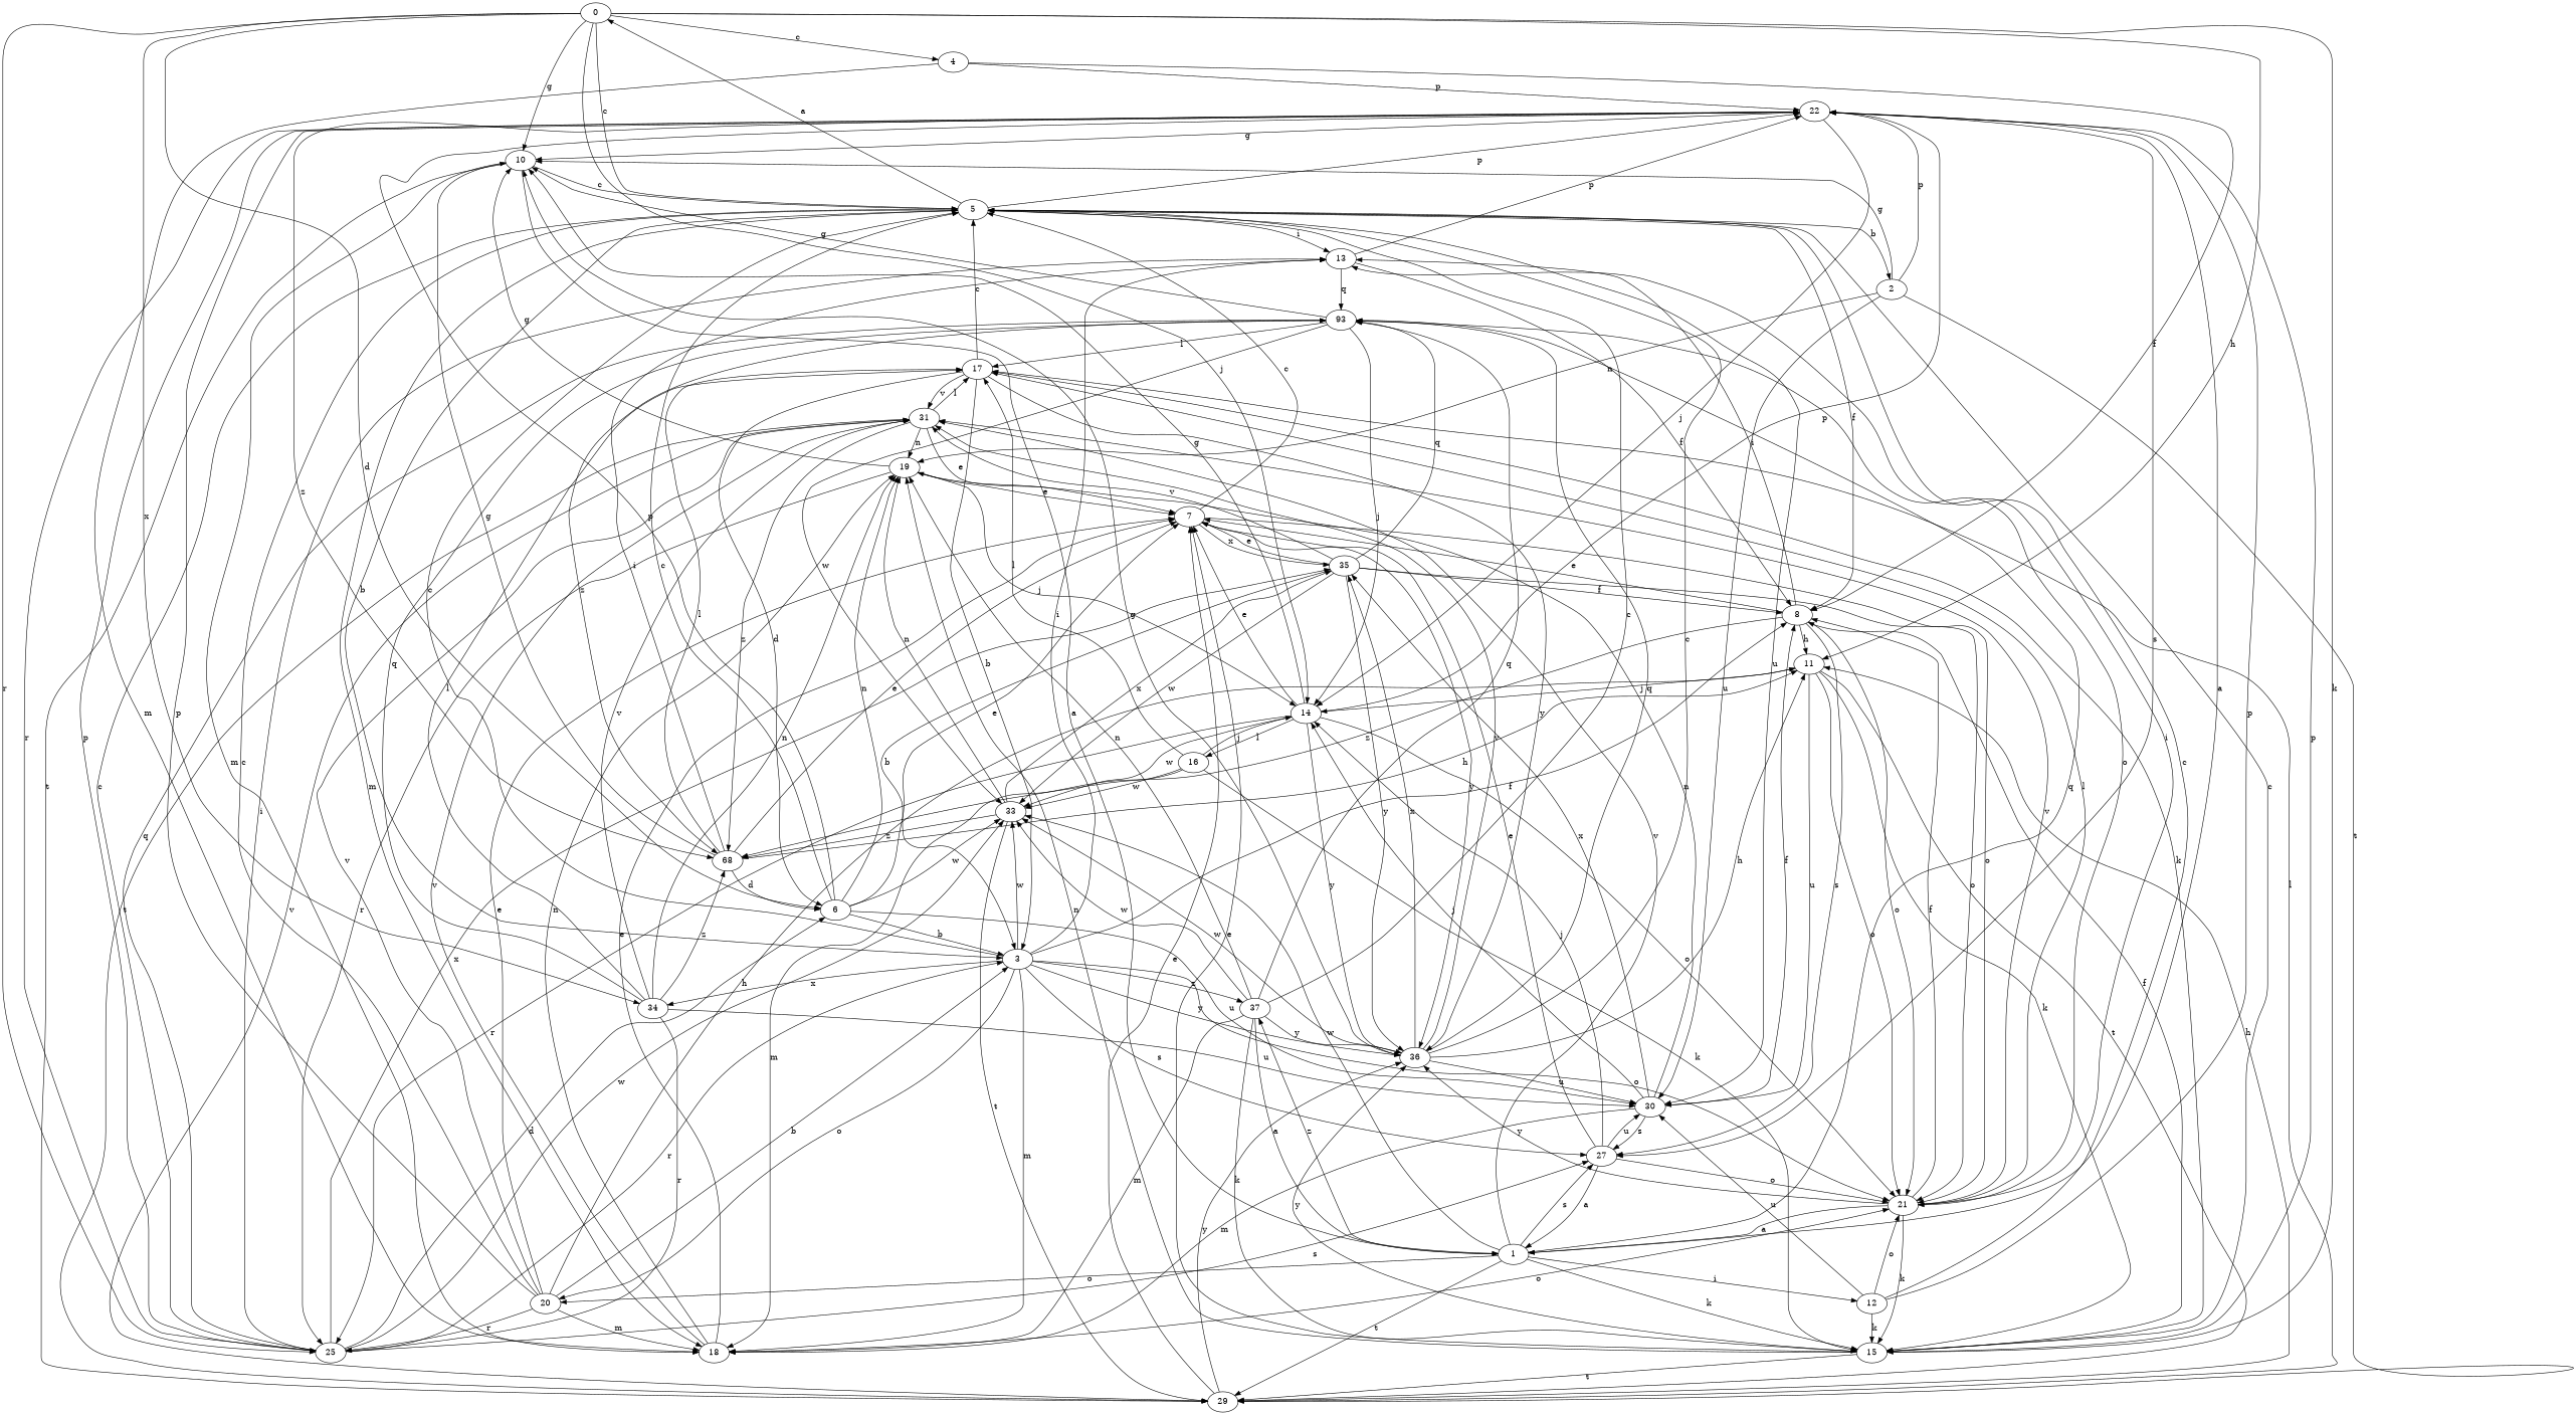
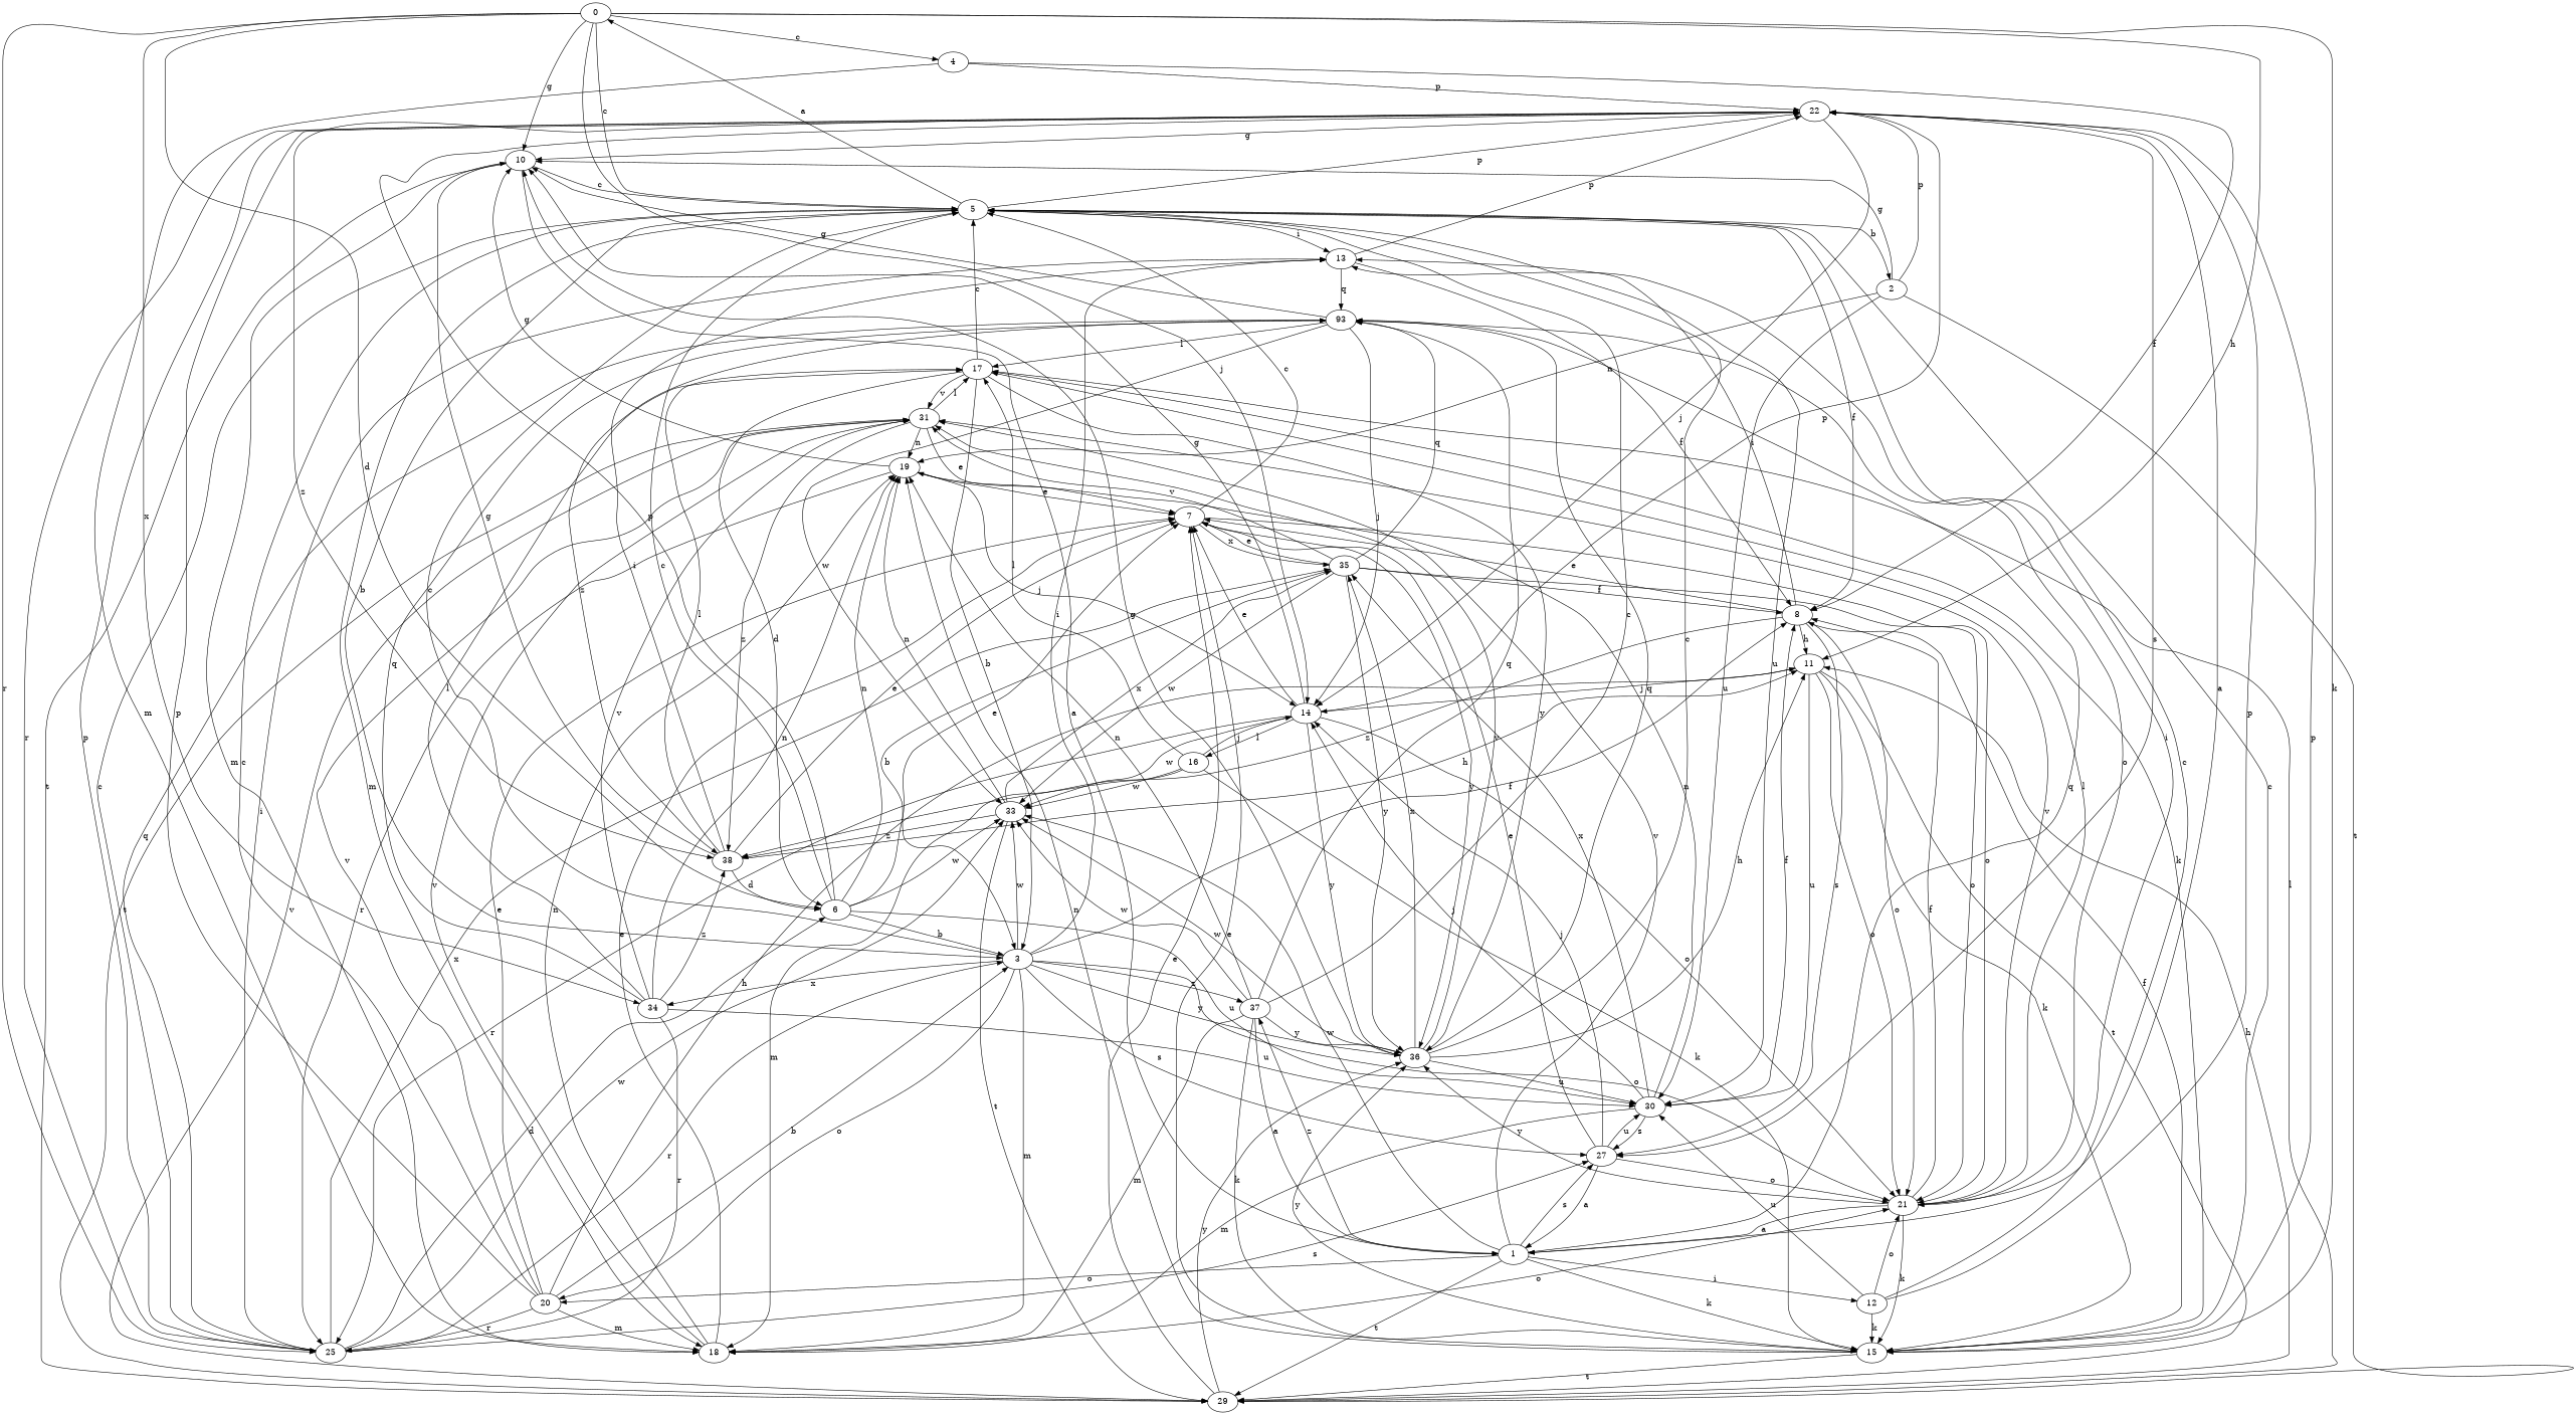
  strict digraph {
    0
    4
    5
    6
    10
    11
    14
    15
    25
    34
    22
    8
    18
    2
    30
    3
    13
    33
    19
    7
    1
    29
    21
    36
    16
    n26 [label=93]
    27
    35
    31
-   38 [label=68]
+   38
    17
    12
    20
    37
    0 -> 4 [label=c]
    0 -> 5 [label=c]
    0 -> 6 [label=d]
    0 -> 10 [label=g]
    0 -> 11 [label=h]
    0 -> 14 [label=j]
    0 -> 15 [label=k]
    0 -> 25 [label=r]
    0 -> 34 [label=x]
    4 -> 22 [label=p]
    4 -> 8 [label=f]
    4 -> 18 [label=m]
    5 -> 0 [label=a]
    5 -> 22 [label=p]
    5 -> 8 [label=f]
    5 -> 18 [label=m]
    5 -> 2 [label=b]
    5 -> 30 [label=u]
    5 -> 3 [label=b]
    5 -> 13 [label=i]
    6 -> 5 [label=c]
    6 -> 22 [label=p]
    6 -> 30 [label=u]
    6 -> 3 [label=b]
    6 -> 33 [label=w]
    6 -> 19 [label=n]
    6 -> 7 [label=e]
    10 -> 5 [label=c]
    10 -> 18 [label=m]
    10 -> 1 [label=a]
    10 -> 29 [label=t]
    11 -> 14 [label=j]
    11 -> 15 [label=k]
    11 -> 30 [label=u]
    11 -> 29 [label=t]
    11 -> 21 [label=o]
    14 -> 10 [label=g]
    14 -> 25 [label=r]
    14 -> 22 [label=p]
    14 -> 33 [label=w]
    14 -> 7 [label=e]
    14 -> 21 [label=o]
    14 -> 36 [label=y]
    14 -> 16 [label=l]
    15 -> 5 [label=c]
    15 -> 22 [label=p]
    15 -> 8 [label=f]
    15 -> 19 [label=n]
    15 -> 7 [label=e]
    15 -> 29 [label=t]
    15 -> 36 [label=y]
    25 -> 5 [label=c]
    25 -> 6 [label=d]
    25 -> 22 [label=p]
    25 -> 3 [label=r]
    25 -> 13 [label=i]
    25 -> 33 [label=w]
    25 -> n26 [label=q]
    25 -> 27 [label=s]
    25 -> 35 [label=x]
    34 -> 25 [label=r]
    34 -> 30 [label=u]
    34 -> 19 [label=n]
    34 -> n26 [label=q]
    34 -> 31 [label=v]
    34 -> 38 [label=z]
    34 -> 17 [label=l]
    22 -> 10 [label=g]
    22 -> 14 [label=j]
    22 -> 25 [label=r]
    22 -> 1 [label=a]
    22 -> 27 [label=s]
    22 -> 38 [label=z]
    8 -> 11 [label=h]
    8 -> 13 [label=i]
    8 -> 7 [label=e]
    8 -> 21 [label=o]
    8 -> 27 [label=s]
    8 -> 38 [label=z]
    18 -> 19 [label=n]
    18 -> 7 [label=e]
    18 -> 21 [label=o]
    18 -> 31 [label=v]
    2 -> 10 [label=g]
    2 -> 22 [label=p]
    2 -> 30 [label=u]
    2 -> 19 [label=n]
    2 -> 29 [label=t]
    30 -> 14 [label=j]
    30 -> 8 [label=f]
    30 -> 18 [label=m]
    30 -> 19 [label=n]
    30 -> 27 [label=s]
    30 -> 35 [label=x]
    3 -> 5 [label=c]
    3 -> 34 [label=x]
    3 -> 8 [label=f]
    3 -> 18 [label=m]
    3 -> 13 [label=i]
    3 -> 33 [label=w]
    3 -> 21 [label=o]
    3 -> 36 [label=y]
    3 -> 27 [label=s]
    3 -> 20 [label=o]
    3 -> 37 [label=z]
    13 -> 22 [label=p]
    13 -> 8 [label=f]
    13 -> n26 [label=q]
    33 -> 19 [label=n]
    33 -> 29 [label=t]
    33 -> 35 [label=x]
    33 -> 38 [label=z]
    19 -> 10 [label=g]
    19 -> 14 [label=j]
    19 -> 25 [label=r]
    19 -> 7 [label=e]
    7 -> 5 [label=c]
    7 -> 21 [label=o]
    7 -> 36 [label=y]
    7 -> 35 [label=x]
    1 -> 15 [label=k]
    1 -> 33 [label=w]
    1 -> 29 [label=t]
    1 -> n26 [label=q]
    1 -> 27 [label=s]
    1 -> 31 [label=v]
    1 -> 12 [label=i]
    1 -> 20 [label=o]
    1 -> 37 [label=z]
    29 -> 11 [label=h]
    29 -> 7 [label=e]
    29 -> 36 [label=y]
    29 -> 31 [label=v]
    29 -> 17 [label=l]
    21 -> 15 [label=k]
    21 -> 8 [label=f]
    21 -> 13 [label=i]
    21 -> 1 [label=a]
    21 -> 36 [label=y]
    21 -> 31 [label=v]
    21 -> 17 [label=l]
    36 -> 5 [label=c]
    36 -> 10 [label=g]
    36 -> 11 [label=h]
    36 -> 30 [label=u]
    36 -> 33 [label=w]
    36 -> n26 [label=q]
    36 -> 35 [label=x]
    36 -> 31 [label=v]
    16 -> 14 [label=j]
    16 -> 15 [label=k]
    16 -> 18 [label=m]
    16 -> 33 [label=w]
    16 -> 17 [label=l]
    n26 -> 10 [label=g]
    n26 -> 14 [label=j]
    n26 -> 33 [label=w]
    n26 -> 21 [label=o]
    n26 -> 38 [label=z]
    n26 -> 17 [label=l]
    27 -> 14 [label=j]
    27 -> 30 [label=u]
    27 -> 7 [label=e]
    27 -> 1 [label=a]
    27 -> 21 [label=o]
    35 -> 8 [label=f]
    35 -> 3 [label=b]
    35 -> 33 [label=w]
    35 -> 7 [label=e]
    35 -> 21 [label=o]
    35 -> 36 [label=y]
    35 -> n26 [label=q]
    35 -> 31 [label=v]
    31 -> 19 [label=n]
    31 -> 7 [label=e]
    31 -> 29 [label=t]
    31 -> 38 [label=z]
    31 -> 17 [label=l]
    38 -> 6 [label=d]
    38 -> 10 [label=g]
    38 -> 11 [label=h]
    38 -> 13 [label=i]
    38 -> 7 [label=e]
    38 -> 17 [label=l]
    17 -> 5 [label=c]
    17 -> 6 [label=d]
    17 -> 15 [label=k]
    17 -> 3 [label=b]
    17 -> 36 [label=y]
    17 -> 31 [label=v]
    12 -> 5 [label=c]
    12 -> 15 [label=k]
    12 -> 22 [label=p]
    12 -> 30 [label=u]
    12 -> 21 [label=o]
    20 -> 5 [label=c]
    20 -> 11 [label=h]
    20 -> 25 [label=r]
    20 -> 22 [label=p]
    20 -> 18 [label=m]
    20 -> 3 [label=b]
    20 -> 7 [label=e]
    20 -> 31 [label=v]
    37 -> 5 [label=c]
    37 -> 15 [label=k]
    37 -> 18 [label=m]
    37 -> 33 [label=w]
    37 -> 19 [label=n]
    37 -> 1 [label=a]
    37 -> 36 [label=y]
    37 -> n26 [label=q]
  }
